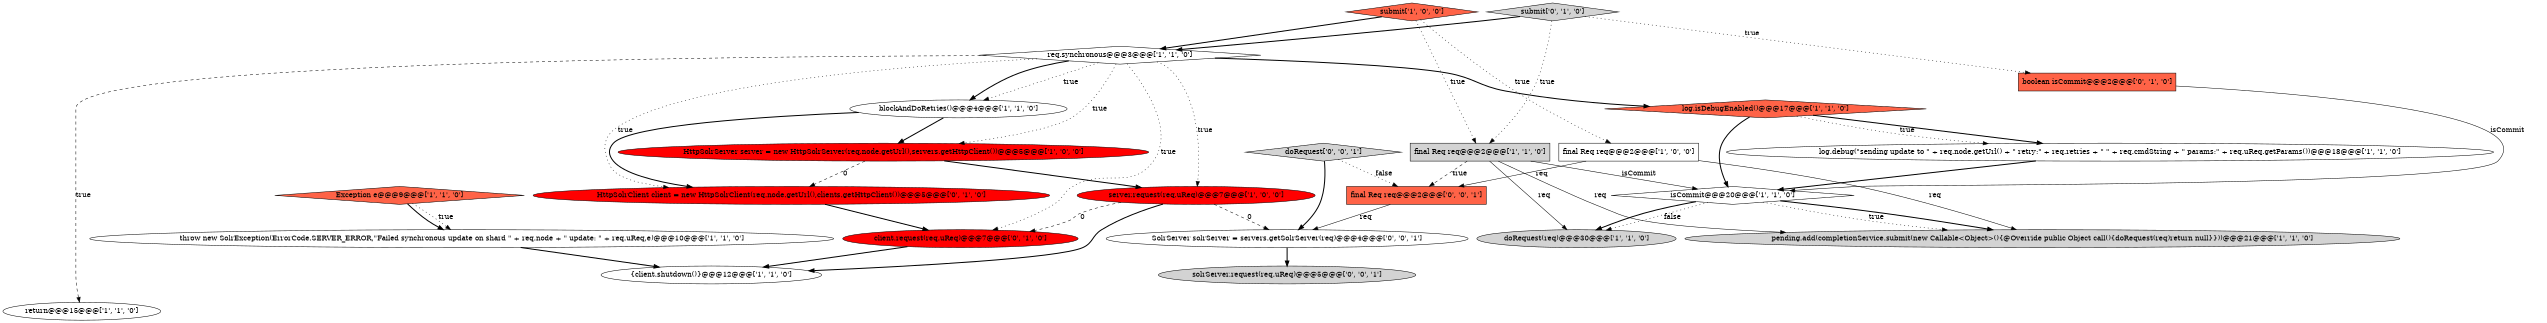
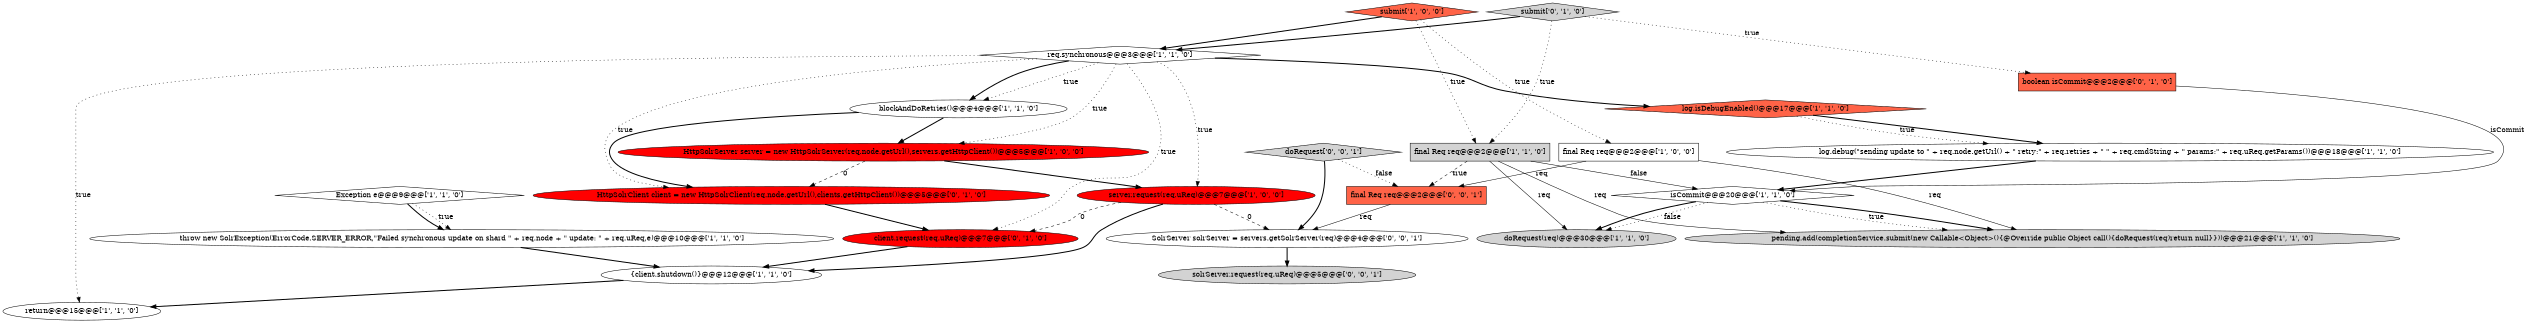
  digraph {
    node [fillcolor=white shape=ellipse style=filled]
    edge [style=bold]
    n1 [label="return@@@15@@@['1', '1', '0']"]
    n2 [fillcolor=tomato label="log.isDebugEnabled()@@@17@@@['1', '1', '0']" shape=diamond]
    n3 [label="isCommit@@@20@@@['1', '1', '0']" shape=diamond]
    n4 [label="log.debug(\"sending update to \" + req.node.getUrl() + \" retry:\" + req.retries + \" \" + req.cmdString + \" params:\" + req.uReq.getParams())@@@18@@@['1', '1', '0']"]
    n5 [label="throw new SolrException(ErrorCode.SERVER_ERROR,\"Failed synchronous update on shard \" + req.node + \" update: \" + req.uReq,e)@@@10@@@['1', '1', '0']"]
    n6 [label="{client.shutdown()}@@@12@@@['1', '1', '0']"]
    n7 [label="req.synchronous@@@3@@@['1', '1', '0']" shape=diamond]
    n8 [fillcolor=red label="client.request(req.uReq)@@@7@@@['0', '1', '0']"]
    n9 [fillcolor=red label="HttpSolrServer server = new HttpSolrServer(req.node.getUrl(),servers.getHttpClient())@@@5@@@['1', '0', '0']"]
    n10 [fillcolor=red label="server.request(req.uReq)@@@7@@@['1', '0', '0']"]
    n11 [fillcolor=red label="HttpSolrClient client = new HttpSolrClient(req.node.getUrl(),clients.getHttpClient())@@@5@@@['0', '1', '0']"]
    n12 [label="blockAndDoRetries()@@@4@@@['1', '1', '0']"]
    n13 [label="SolrServer solrServer = servers.getSolrServer(req)@@@4@@@['0', '0', '1']"]
    n14 [fillcolor=lightgray label="submit['0', '1', '0']" shape=diamond]
    n15 [fillcolor=tomato label="boolean isCommit@@@2@@@['0', '1', '0']" shape=box]
    n16 [fillcolor=lightgray label="final Req req@@@2@@@['1', '1', '0']" shape=box]
    n17 [fillcolor=lightgray label="doRequest(req)@@@30@@@['1', '1', '0']"]
    n18 [fillcolor=lightgray label="pending.add(completionService.submit(new Callable<Object>(){@Override public Object call(){doRequest(req)return null}}))@@@21@@@['1', '1', '0']"]
    n19 [fillcolor=tomato label="final Req req@@@2@@@['0', '0', '1']" shape=box]
-   n20 [fillcolor=tomato label="Exception e@@@9@@@['1', '1', '0']" shape=diamond]
+   n20 [label="Exception e@@@9@@@['1', '1', '0']" shape=diamond]
    n21 [label="final Req req@@@2@@@['1', '0', '0']" shape=box]
    n22 [fillcolor=lightgray label="doRequest['0', '0', '1']" shape=diamond]
    n23 [fillcolor=lightgray label="solrServer.request(req.uReq)@@@5@@@['0', '0', '1']"]
    n24 [fillcolor=tomato label="submit['1', '0', '0']" shape=diamond]
-   n2 -> n3
    n2 -> n4
    n2 -> n4 [label=true style=dotted]
    n3 -> n17 [label=false style=dotted]
    n3 -> n17
    n3 -> n18 [label=true style=dotted]
    n3 -> n18
    n4 -> n3
    n5 -> n6
-   n7 -> n1 [label=true style=dashed]
+   n6 -> n1
+   n7 -> n1 [label=true style=dotted]
    n7 -> n2
    n7 -> n8 [label=true style=dotted]
    n7 -> n9 [label=true style=dotted]
    n7 -> n10 [label=true style=dotted]
    n7 -> n11 [label=true style=dotted]
    n7 -> n12
    n7 -> n12 [label=true style=dotted]
    n8 -> n6
    n9 -> n10
    n9 -> n11 [label=0 style=dashed]
    n10 -> n6
    n10 -> n8 [label=0 style=dashed]
    n10 -> n13 [label=0 style=dashed]
    n11 -> n8
    n12 -> n9
    n12 -> n11
    n13 -> n23
    n14 -> n7
    n14 -> n15 [label=true style=dotted]
    n14 -> n16 [label=true style=dotted]
    n15 -> n3 [label=isCommit style=solid]
-   n16 -> n3 [label=isCommit style=solid]
+   n16 -> n3 [label=false style=solid]
    n16 -> n17 [label=req style=solid]
    n16 -> n18 [label=req style=solid]
    n16 -> n19 [label=true style=dashed]
    n19 -> n13 [label=req style=solid]
    n20 -> n5
    n20 -> n5 [label=true style=dotted]
    n21 -> n18 [label=req style=solid]
    n21 -> n19 [label=req style=solid]
    n22 -> n13
    n22 -> n19 [label=false style=dotted]
    n24 -> n7
    n24 -> n16 [label=true style=dotted]
    n24 -> n21 [label=true style=dotted]
  }
